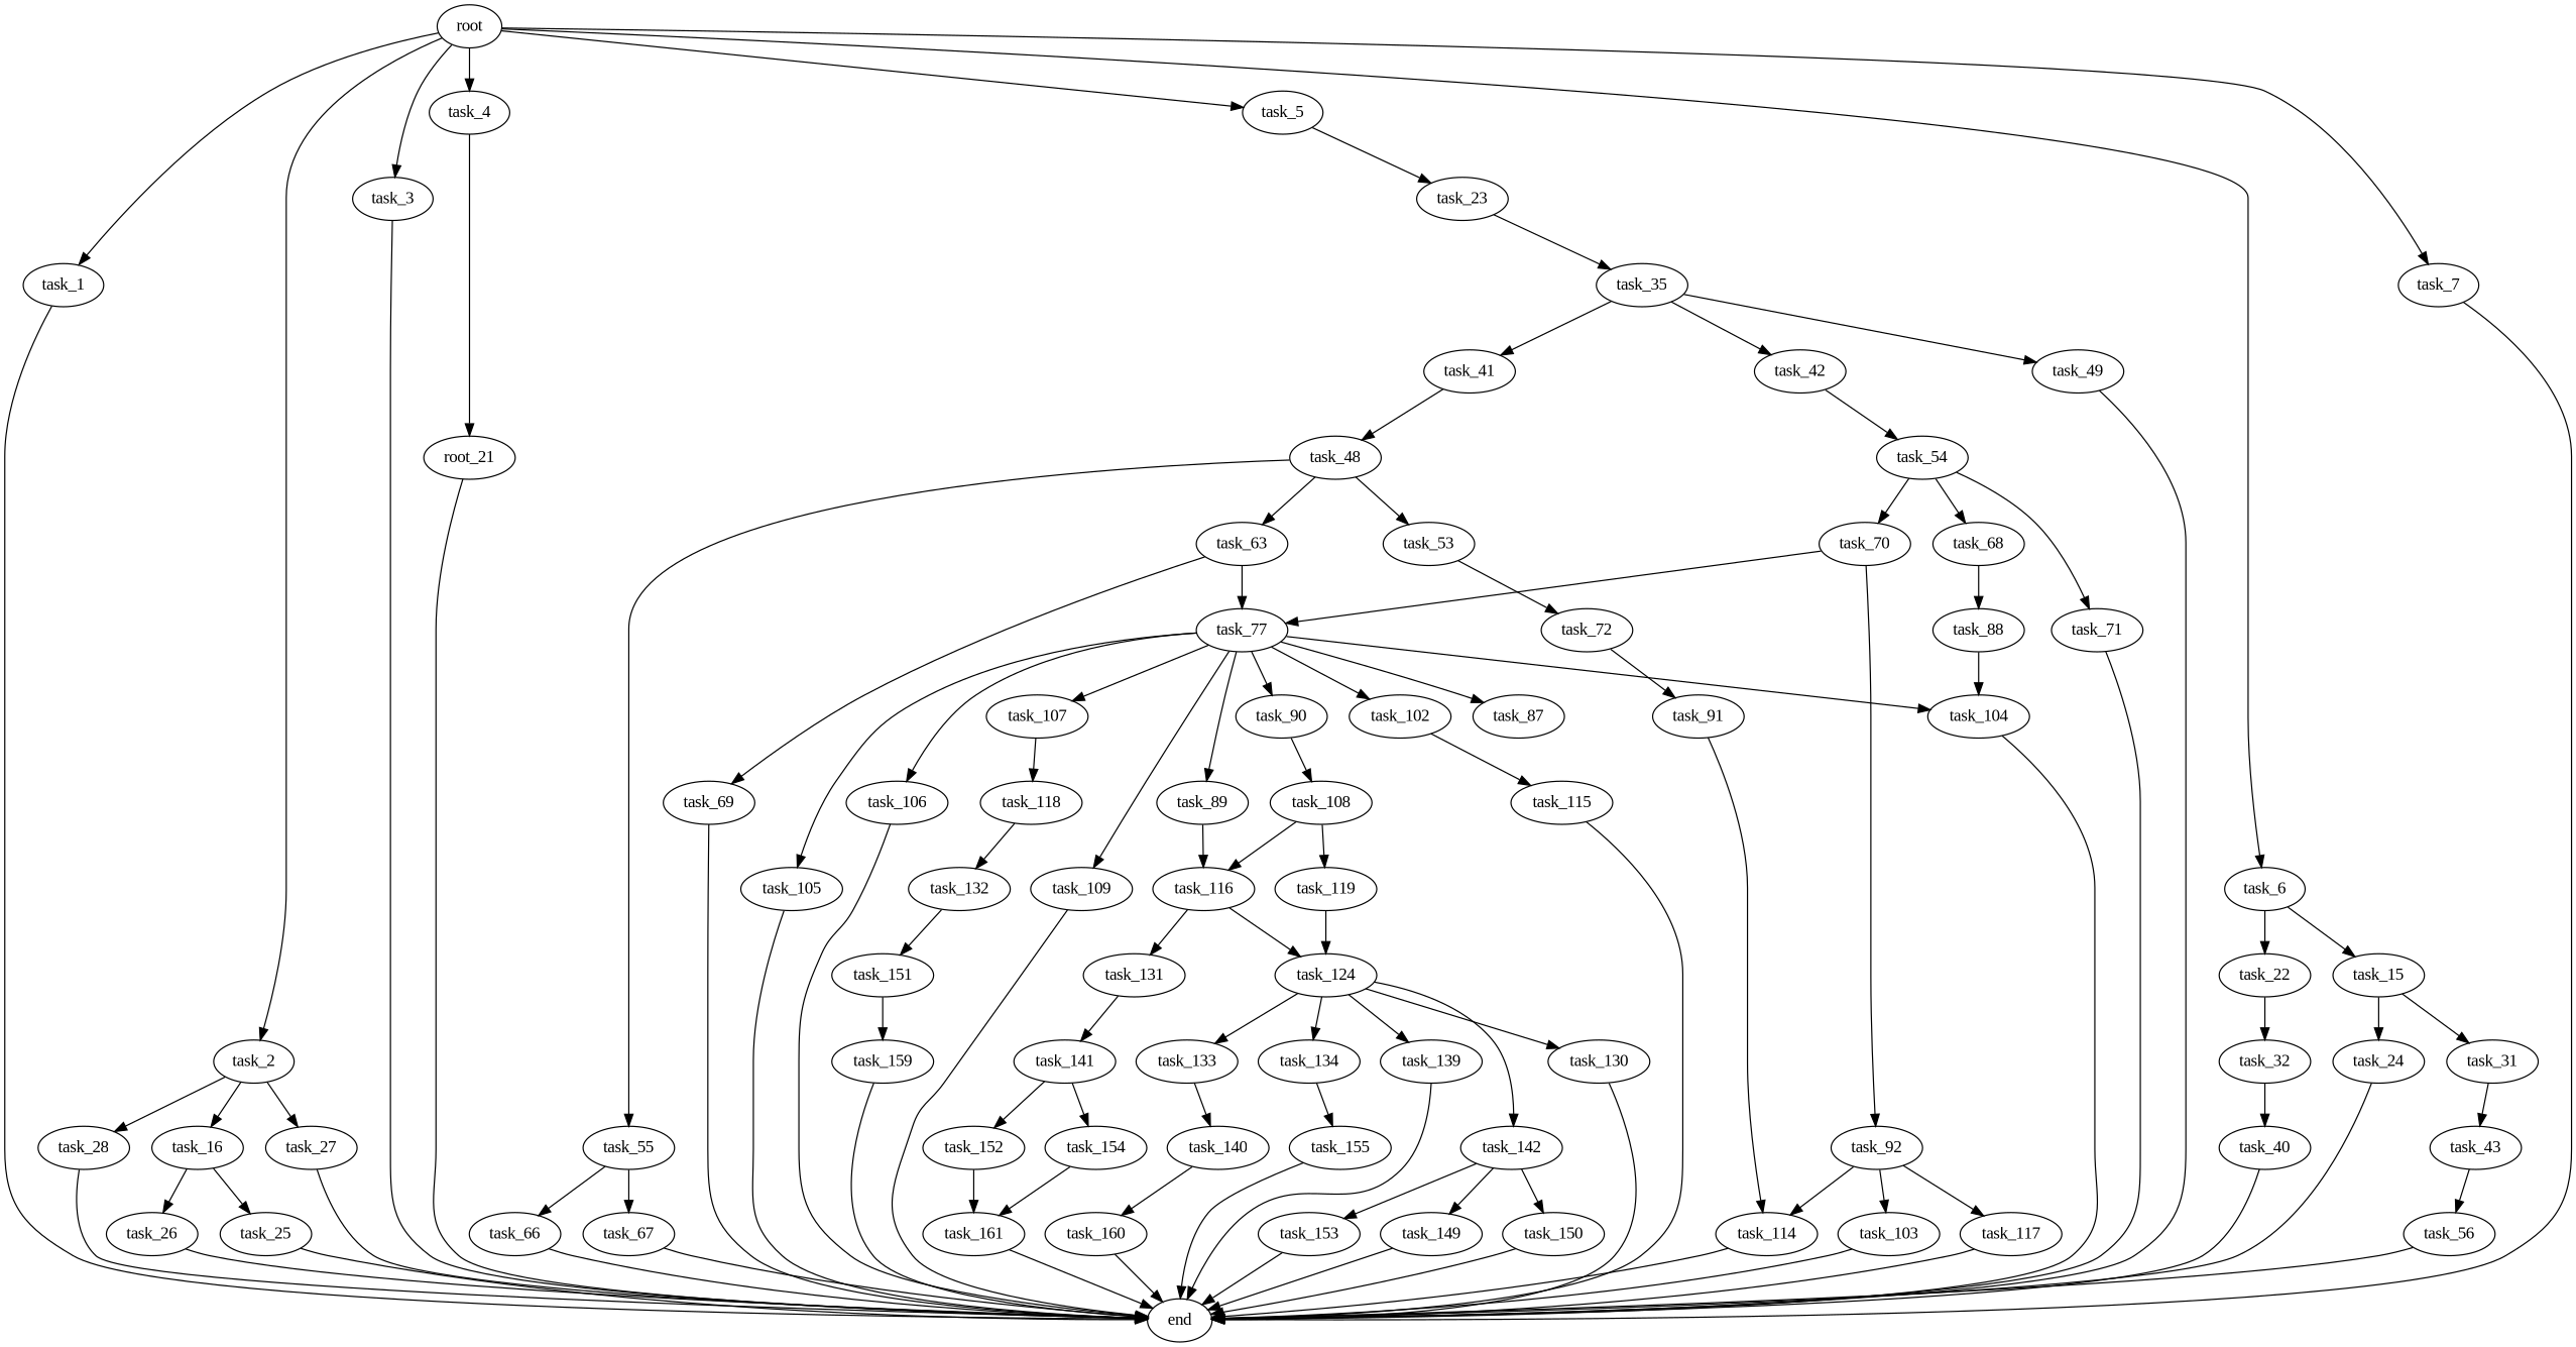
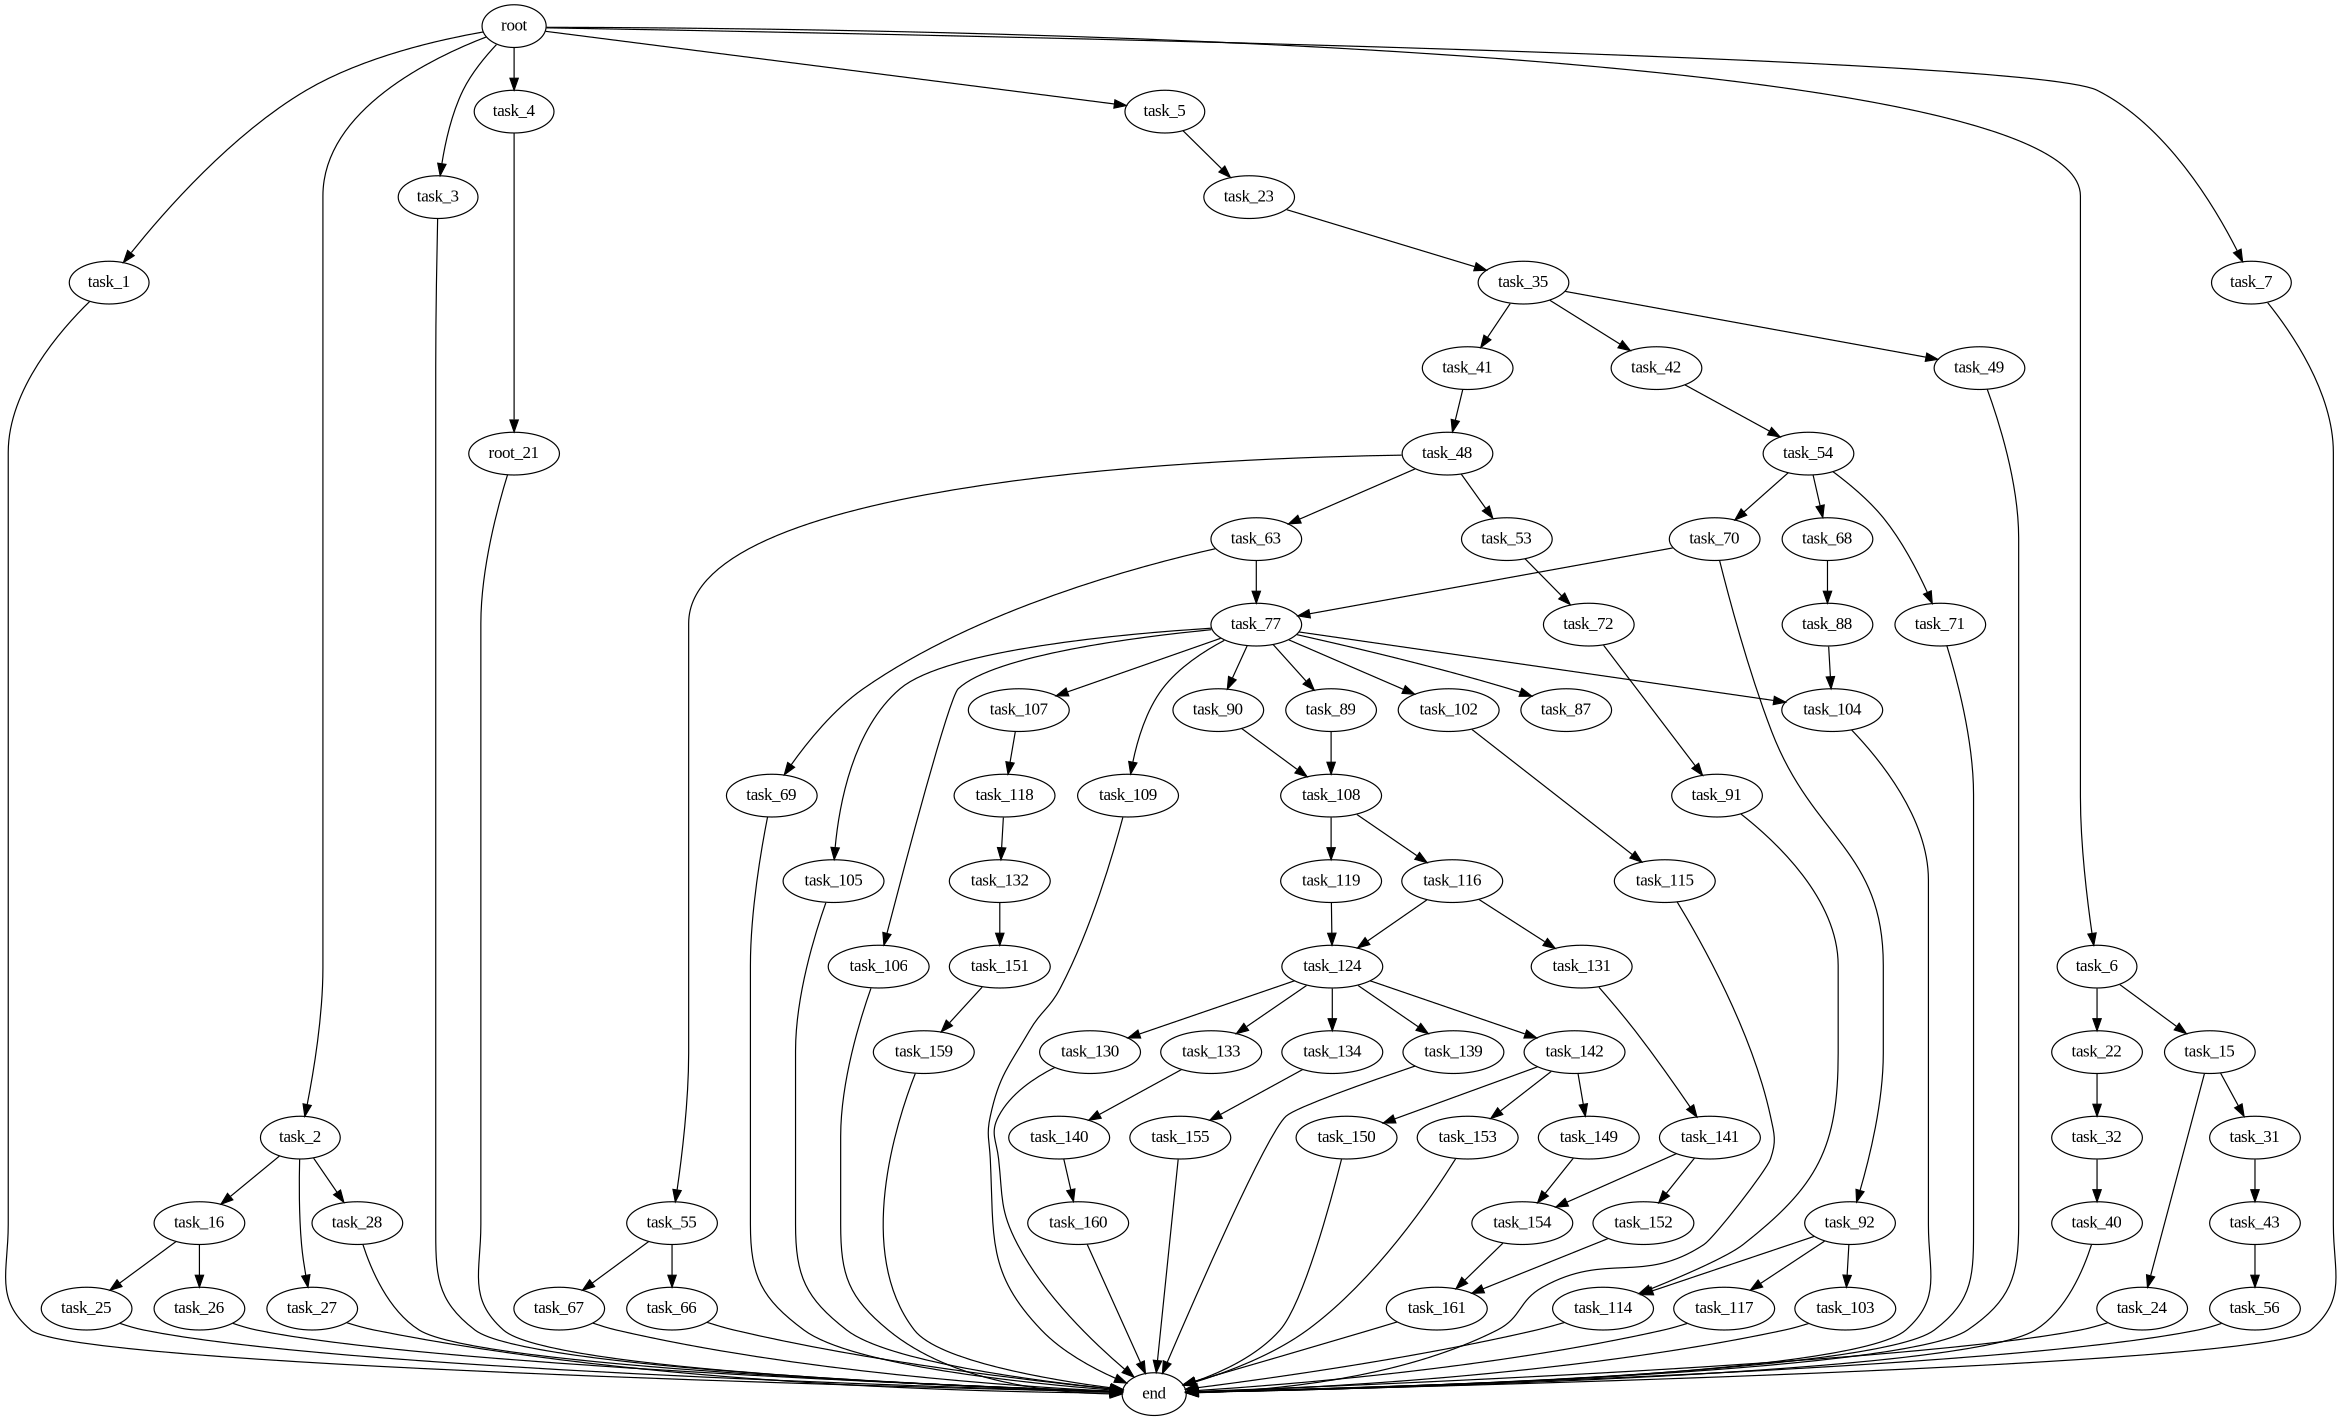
  digraph {
    fontname="Liberation Serif"
    node [fontname="Liberation Serif"]
    edge [fontname="Liberation Serif"]
    root
    task_1
    task_2
    task_3
    task_4
    task_5
    task_6
    task_7
    end
    task_16
    task_27
    task_28
    n13 [label=root_21]
    task_23
    task_15
    task_22
    task_25
    task_26
    task_35
    task_24
    task_31
    task_32
    task_43
    task_40
    task_41
    task_42
    task_49
    task_56
    task_48
    task_54
    task_53
    task_55
    task_63
    task_68
    task_70
    task_71
    task_72
    task_66
    task_67
    task_69
    task_77
    task_91
    task_88
    task_92
    task_87
    task_89
    task_90
    task_102
    task_104
    task_105
    task_106
    task_107
    task_109
    task_114
    task_103
    task_117
    task_108
    task_115
    task_118
    task_119
    task_124
    task_116
    task_132
    task_131
    task_130
    task_133
    task_134
    task_139
    task_142
    task_141
    task_151
    task_140
    task_155
    task_149
    task_150
    task_153
    task_152
    task_154
    task_159
    task_160
    task_161
    root -> task_1
    root -> task_2
    root -> task_3
    root -> task_4
    root -> task_5
    root -> task_6
    root -> task_7
    task_1 -> end
    task_2 -> task_16
    task_2 -> task_27
    task_2 -> task_28
    task_3 -> end
    task_4 -> n13
    task_5 -> task_23
    task_6 -> task_15
    task_6 -> task_22
    task_7 -> end
    task_16 -> task_25
    task_16 -> task_26
    task_27 -> end
    task_28 -> end
    n13 -> end
    task_23 -> task_35
    task_15 -> task_24
    task_15 -> task_31
    task_22 -> task_32
    task_25 -> end
    task_26 -> end
    task_35 -> task_41
    task_35 -> task_42
    task_35 -> task_49
    task_24 -> end
    task_31 -> task_43
    task_32 -> task_40
    task_43 -> task_56
    task_40 -> end
    task_41 -> task_48
    task_42 -> task_54
    task_49 -> end
    task_56 -> end
    task_48 -> task_53
    task_48 -> task_55
    task_48 -> task_63
    task_54 -> task_68
    task_54 -> task_70
    task_54 -> task_71
    task_53 -> task_72
    task_55 -> task_66
    task_55 -> task_67
    task_63 -> task_69
    task_63 -> task_77
    task_68 -> task_88
    task_70 -> task_77
    task_70 -> task_92
    task_71 -> end
    task_72 -> task_91
    task_66 -> end
    task_67 -> end
    task_69 -> end
    task_77 -> task_87
    task_77 -> task_89
    task_77 -> task_90
    task_77 -> task_102
    task_77 -> task_104
    task_77 -> task_105
    task_77 -> task_106
    task_77 -> task_107
    task_77 -> task_109
    task_91 -> task_114
    task_88 -> task_104
    task_92 -> task_114
    task_92 -> task_103
    task_92 -> task_117
-   task_89 -> task_116
+   task_89 -> task_108
    task_90 -> task_108
    task_102 -> task_115
    task_104 -> end
    task_105 -> end
    task_106 -> end
    task_107 -> task_118
    task_109 -> end
    task_114 -> end
    task_103 -> end
    task_117 -> end
    task_108 -> task_119
    task_108 -> task_116
    task_115 -> end
    task_118 -> task_132
    task_119 -> task_124
    task_124 -> task_130
    task_124 -> task_133
    task_124 -> task_134
    task_124 -> task_139
    task_124 -> task_142
    task_116 -> task_124
    task_116 -> task_131
    task_132 -> task_151
    task_131 -> task_141
    task_130 -> end
    task_133 -> task_140
    task_134 -> task_155
    task_139 -> end
    task_142 -> task_149
    task_142 -> task_150
    task_142 -> task_153
    task_141 -> task_152
    task_141 -> task_154
    task_151 -> task_159
    task_140 -> task_160
    task_155 -> end
-   task_149 -> end
+   task_149 -> task_154
    task_150 -> end
    task_153 -> end
    task_152 -> task_161
    task_154 -> task_161
    task_159 -> end
    task_160 -> end
    task_161 -> end
  }
